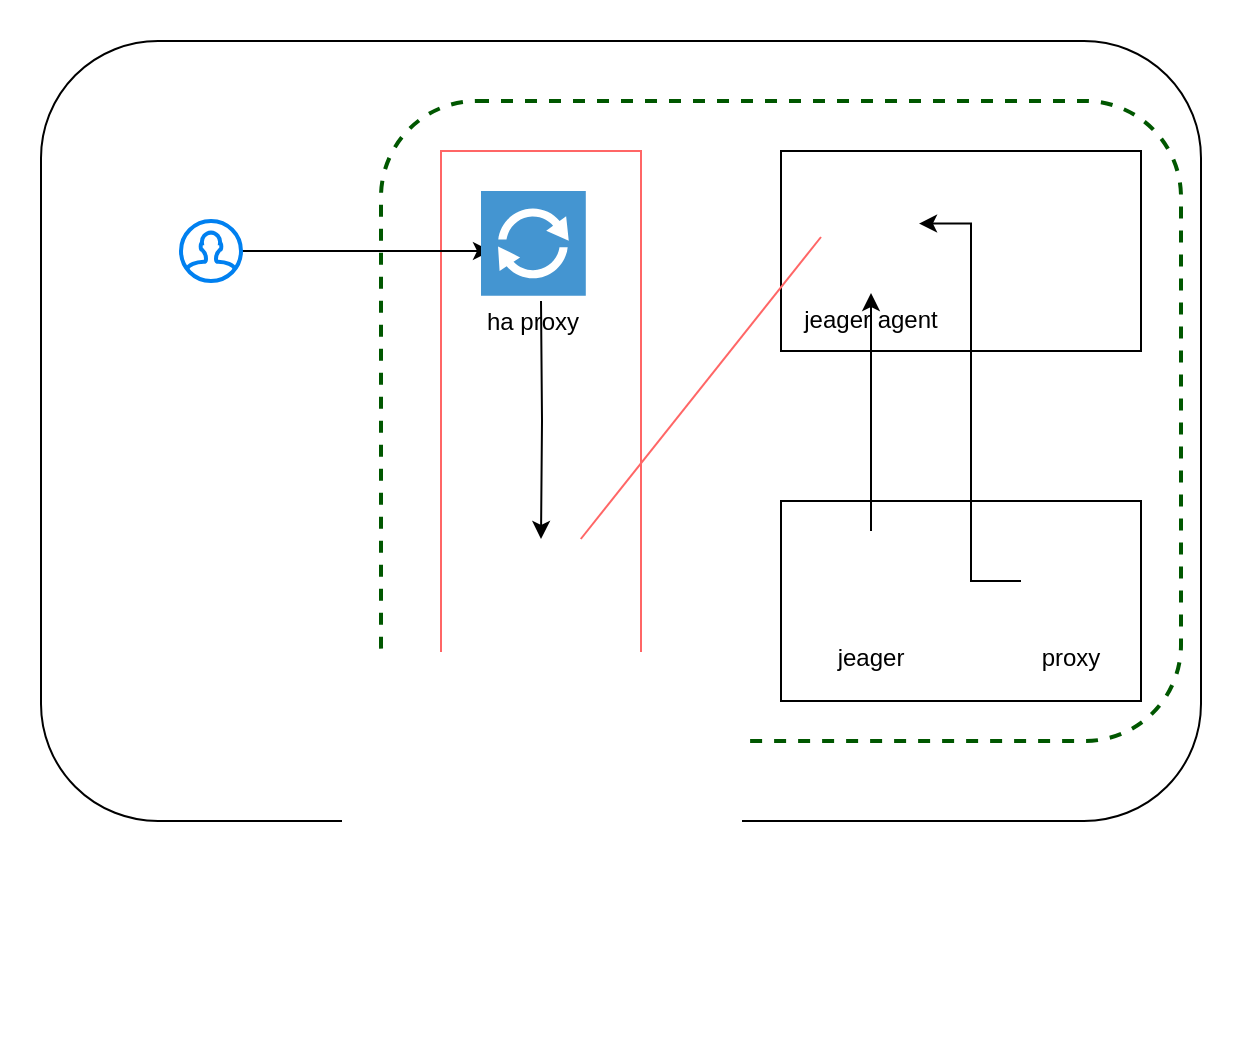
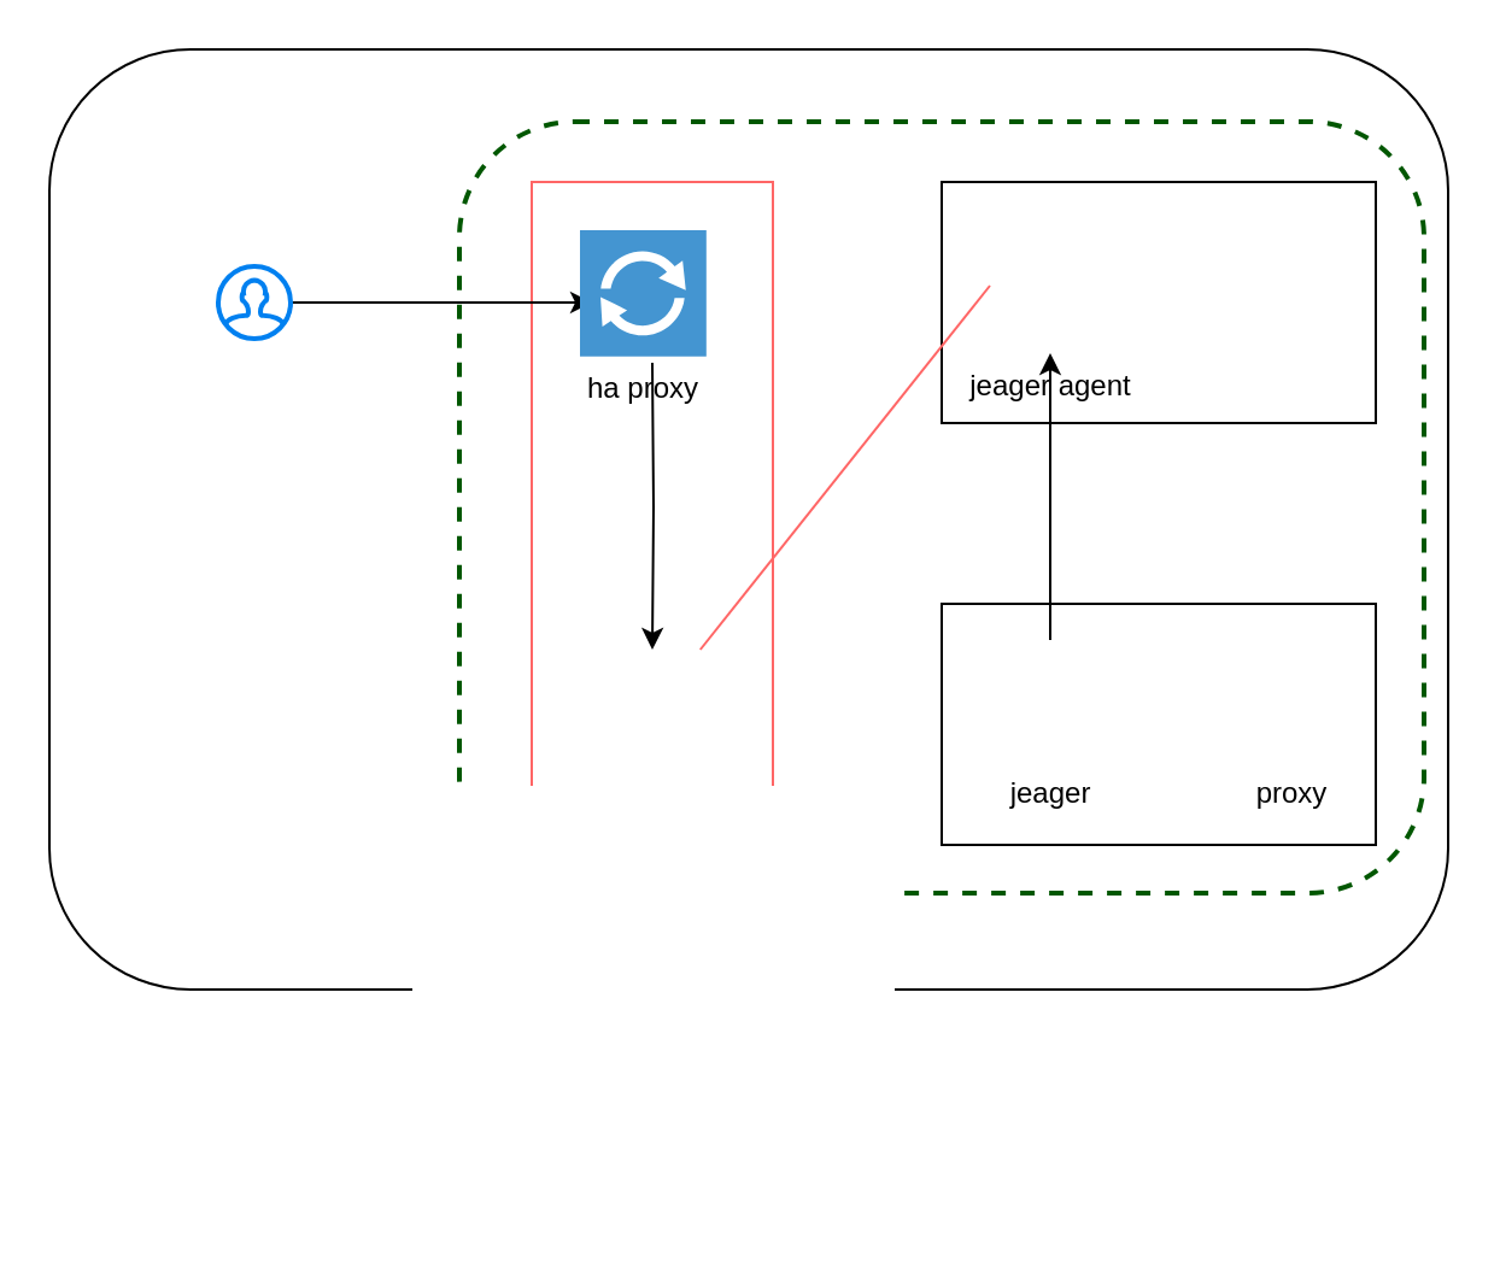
  <mxCell id="0" />
  <mxCell id="1" parent="0" />
  <mxCell id="2" value="" style="rounded=1;whiteSpace=wrap;html=1;" parent="1" vertex="1"><mxGeometry x="20" y="20" width="580" height="390" as="geometry" /></mxCell>
  <mxCell id="3" value="" style="rounded=1;whiteSpace=wrap;html=1;strokeColor=#005700;fontColor=#ffffff;fillColor=none;dashed=1;strokeWidth=2;" parent="1" vertex="1"><mxGeometry x="190" y="50" width="400" height="320" as="geometry" /></mxCell>
  <mxCell id="4" value="" style="rounded=0;whiteSpace=wrap;html=1;" parent="1" vertex="1"><mxGeometry x="390" y="75" width="180" height="100" as="geometry" /></mxCell>
  <mxCell id="5" value="" style="rounded=0;whiteSpace=wrap;html=1;fillColor=none;strokeColor=#FF6666;strokeWidth=1;" parent="1" vertex="1"><mxGeometry x="220" y="75" width="100" height="275" as="geometry" /></mxCell>
  <mxCell id="6" style="edgeStyle=none;rounded=0;orthogonalLoop=1;jettySize=auto;html=1;entryX=0;entryY=0.5;entryDx=0;entryDy=0;entryPerimeter=0;endArrow=none;endFill=0;strokeWidth=1;fillColor=#d80073;strokeColor=#FF6666;" parent="1" source="7" target="11" edge="1"><mxGeometry relative="1" as="geometry" /></mxCell>
  <mxCell id="7" value="&lt;img src=&quot;https://avatars2.githubusercontent.com/u/15482765?s=200&amp;amp;v=4&quot; width=&quot;200&quot; height=&quot;200&quot;&gt;" style="aspect=fixed;html=1;points=[];align=center;image;fontSize=12;image=https://avatars2.githubusercontent.com/u/15482765?s=200&amp;v=4;" parent="1" vertex="1"><mxGeometry x="245" y="269" width="50" height="50" as="geometry" /></mxCell>
  <mxCell id="8" style="edgeStyle=orthogonalEdgeStyle;rounded=0;orthogonalLoop=1;jettySize=auto;html=1;" edge="1" parent="1" target="7"><mxGeometry relative="1" as="geometry"><mxPoint x="270" y="150" as="sourcePoint" /></mxGeometry></mxCell>
  <mxCell id="9" style="edgeStyle=orthogonalEdgeStyle;rounded=0;orthogonalLoop=1;jettySize=auto;html=1;" edge="1" parent="1" source="10"><mxGeometry relative="1" as="geometry"><mxPoint x="245" y="125" as="targetPoint" /></mxGeometry></mxCell>
  <mxCell id="10" value="" style="html=1;verticalLabelPosition=bottom;align=center;labelBackgroundColor=#ffffff;verticalAlign=top;strokeWidth=2;strokeColor=#0080F0;shadow=0;dashed=0;shape=mxgraph.ios7.icons.user;" parent="1" vertex="1"><mxGeometry x="90" y="110" width="30" height="30" as="geometry" /></mxCell>
  <mxCell id="11" value="jeager agent" style="aspect=fixed;html=1;points=[];align=center;image;fontSize=12;image=https://www.instana.com/media/01_INSTANA_IconSet_jaeger.svg;" parent="1" vertex="1"><mxGeometry x="410" y="90" width="50" height="56" as="geometry" /></mxCell>
  <mxCell id="12" value="" style="rounded=0;whiteSpace=wrap;html=1;" parent="1" vertex="1"><mxGeometry x="390" y="250" width="180" height="100" as="geometry" /></mxCell>
- <mxCell id="13" style="edgeStyle=orthogonalEdgeStyle;rounded=0;orthogonalLoop=1;jettySize=auto;html=1;entryX=0.98;entryY=0.38;entryDx=0;entryDy=0;entryPerimeter=0;" edge="1" parent="1" source="14" target="11"><mxGeometry relative="1" as="geometry" /></mxCell>
  <mxCell id="14" value="proxy" style="aspect=fixed;html=1;points=[];align=center;image;fontSize=12;image=https://techalignment.com/wp-content/uploads/2018/12/kubernetes-icon-color-sm-e1545244190428.png;" parent="1" vertex="1"><mxGeometry x="510" y="265" width="50" height="50" as="geometry" /></mxCell>
  <mxCell id="15" style="edgeStyle=orthogonalEdgeStyle;rounded=0;orthogonalLoop=1;jettySize=auto;html=1;" edge="1" parent="1" source="16" target="11"><mxGeometry relative="1" as="geometry" /></mxCell>
  <mxCell id="16" value="jeager" style="aspect=fixed;html=1;points=[];align=center;image;fontSize=12;image=https://techalignment.com/wp-content/uploads/2018/12/kubernetes-icon-color-sm-e1545244190428.png;" parent="1" vertex="1"><mxGeometry x="410" y="265" width="50" height="50" as="geometry" /></mxCell>
  <mxCell id="17" value="" style="aspect=fixed;html=1;points=[];align=center;image;fontSize=12;image=https://www.docker.com/sites/default/files/d8/styles/role_icon/public/2019-07/Moby-logo.png?itok=sYH_JEaJ;dashed=1;labelBackgroundColor=#006633;strokeColor=#FF6666;strokeWidth=2;fillColor=none;" parent="1" vertex="1"><mxGeometry x="330" y="30" width="57" height="41" as="geometry" /></mxCell>
  <mxCell id="18" value="ha proxy" style="pointerEvents=1;shadow=0;dashed=0;html=1;strokeColor=none;fillColor=#4495D1;labelPosition=center;verticalLabelPosition=bottom;verticalAlign=top;align=center;outlineConnect=0;shape=mxgraph.veeam.2d.proxy;" vertex="1" parent="1"><mxGeometry x="240" y="95" width="52.4" height="52.4" as="geometry" /></mxCell>
